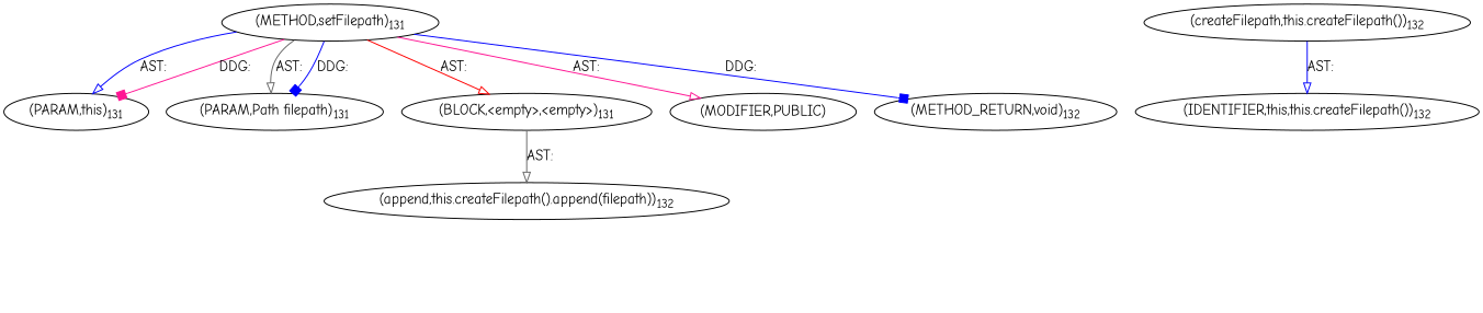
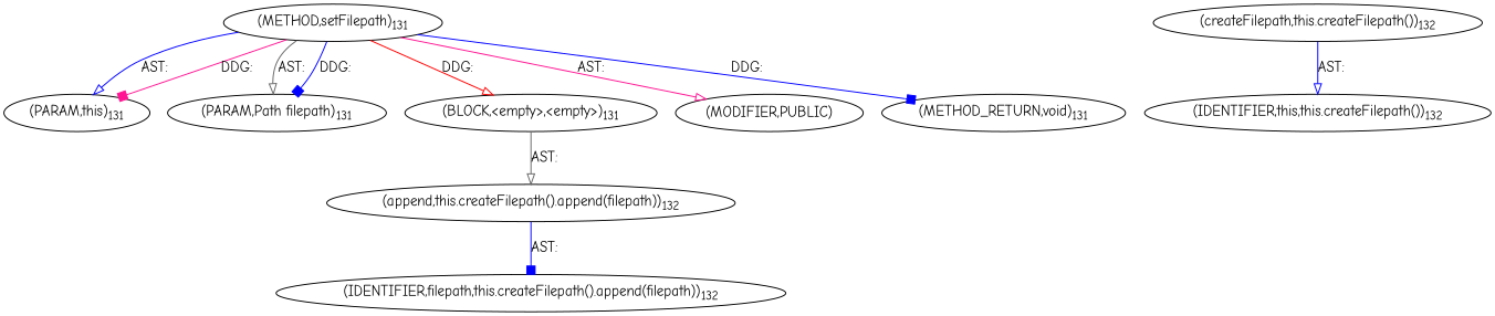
  digraph {
    fontname="Comic Neue"
    node [fontname="Comic Neue"]
    edge [arrowhead=onormal color=blue fontname="Comic Neue"]
    n1 [label=<(METHOD,setFilepath)<SUB>131</SUB>>]
    n2 [label=<(PARAM,this)<SUB>131</SUB>>]
    n3 [label=<(PARAM,Path filepath)<SUB>131</SUB>>]
    n4 [label=<(BLOCK,&lt;empty&gt;,&lt;empty&gt;)<SUB>131</SUB>>]
    n5 [label=<(MODIFIER,PUBLIC)>]
-   n6 [label=<(METHOD_RETURN,void)<SUB>132</SUB>>]
+   n6 [label=<(METHOD_RETURN,void)<SUB>131</SUB>>]
    n7 [label=<(append,this.createFilepath().append(filepath))<SUB>132</SUB>>]
+   n8 [label=<(IDENTIFIER,filepath,this.createFilepath().append(filepath))<SUB>132</SUB>>]
    n9 [label=<(createFilepath,this.createFilepath())<SUB>132</SUB>>]
    n10 [label=<(IDENTIFIER,this,this.createFilepath())<SUB>132</SUB>>]
    n1 -> n2 [label="AST: "]
    n1 -> n2 [arrowhead=box color=deeppink label="DDG: "]
    n1 -> n3 [color=gray40 label="AST: "]
    n1 -> n3 [arrowhead=box label="DDG: "]
-   n1 -> n4 [color=red label="AST: "]
+   n1 -> n4 [color=red label="DDG: "]
    n1 -> n5 [color=deeppink label="AST: "]
    n1 -> n6 [arrowhead=box label="DDG: "]
    n4 -> n7 [color=gray40 label="AST: "]
+   n7 -> n8 [arrowhead=box label="AST: "]
    n9 -> n10 [label="AST: "]
  }
